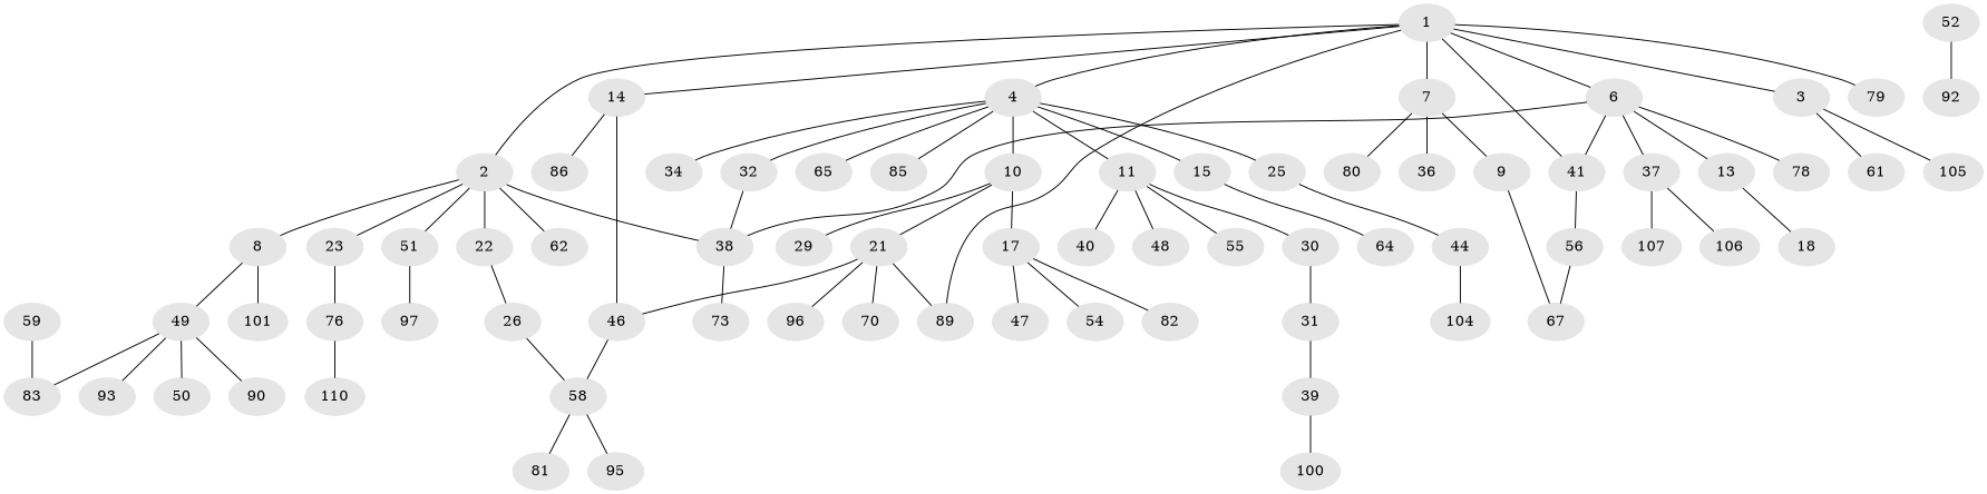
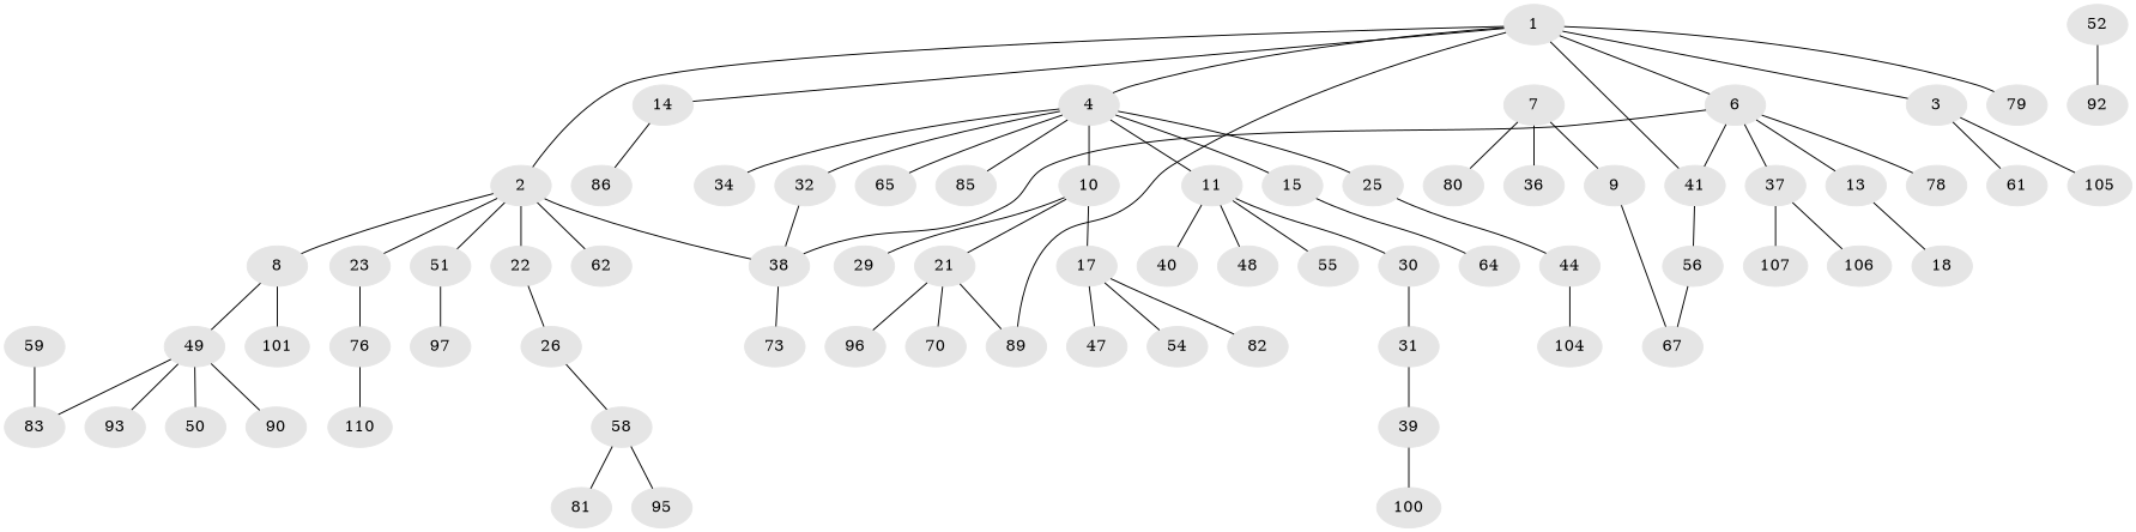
  graph {
    node [color=gray90 style=filled]
    1 [super="+83"]
    2 [super="+19"]
    3 [super="+28"]
    4 [super="+5"]
    6 [super="+99"]
    7 [super="+16"]
    14 [super="+74"]
    41
    79
    89
    8 [super="+12"]
    22 [super="+33"]
    23 [super="+71"]
    38 [super="+87"]
    51 [super="+103"]
    62 [super="+88"]
    61
    105
    10 [super="+43"]
    11 [super="+24"]
    15 [super="+77"]
    25 [super="+42"]
    32 [super="+35"]
    34 [super="+94"]
    65
    85
    13
    37 [super="+72"]
    78
    9 [super="+20"]
    36 [super="+98"]
    80 [super="+109"]
-   46 [super="+53"]
    86
    56 [super="+60"]
    49 [super="+68"]
    101
    26 [super="+45"]
    76
    73
    97
    17 [super="+57"]
    21 [super="+27"]
    29
    30 [super="+63"]
    40
    48 [super="+91"]
    55
    64
    44
    18
    106
    107
    67
    50 [super="+75"]
    n56 [label=83]
    90
    93
    52 [super="+108"]
    92
    59 [super="+102"]
    47
    54
    82
    70
    96
    31
    58 [super="+69"]
    110 [super="+112"]
    104
    81
    95
    39 [super="+66"]
    100
    1 -- 2
    1 -- 3
    1 -- 4
    1 -- 6
-   1 -- 7
    1 -- 14
    1 -- 41
    1 -- 79
    1 -- 89
    2 -- 8
    2 -- 22
    2 -- 23
    2 -- 38
    2 -- 51
    2 -- 62
    3 -- 61
    3 -- 105
    4 -- 10
    4 -- 11
    4 -- 15
    4 -- 25
    4 -- 32
    4 -- 34
    4 -- 65
    4 -- 85
    6 -- 41
    6 -- 38
    6 -- 13
    6 -- 37
    6 -- 78
    7 -- 9
    7 -- 36
    7 -- 80
-   14 -- 46
    14 -- 86
    41 -- 56
    8 -- 49
    8 -- 101
    22 -- 26
    23 -- 76
    38 -- 73
    51 -- 97
    10 -- 17
    10 -- 21
    10 -- 29
    11 -- 30 [weight=2]
    11 -- 40
    11 -- 48
    11 -- 55
    15 -- 64
    25 -- 44
    32 -- 38
    13 -- 18
    37 -- 106
    37 -- 107
    9 -- 67
-   46 -- 58
    56 -- 67
    49 -- 50
    49 -- n56
    49 -- 90
    49 -- 93
    26 -- 58
    76 -- 110
    17 -- 47
    17 -- 54
    17 -- 82
    21 -- 89
-   21 -- 46
    21 -- 70
    21 -- 96
    30 -- 31
    44 -- 104
    52 -- 92
    59 -- n56
    31 -- 39
    58 -- 81
    58 -- 95
    39 -- 100
  }
